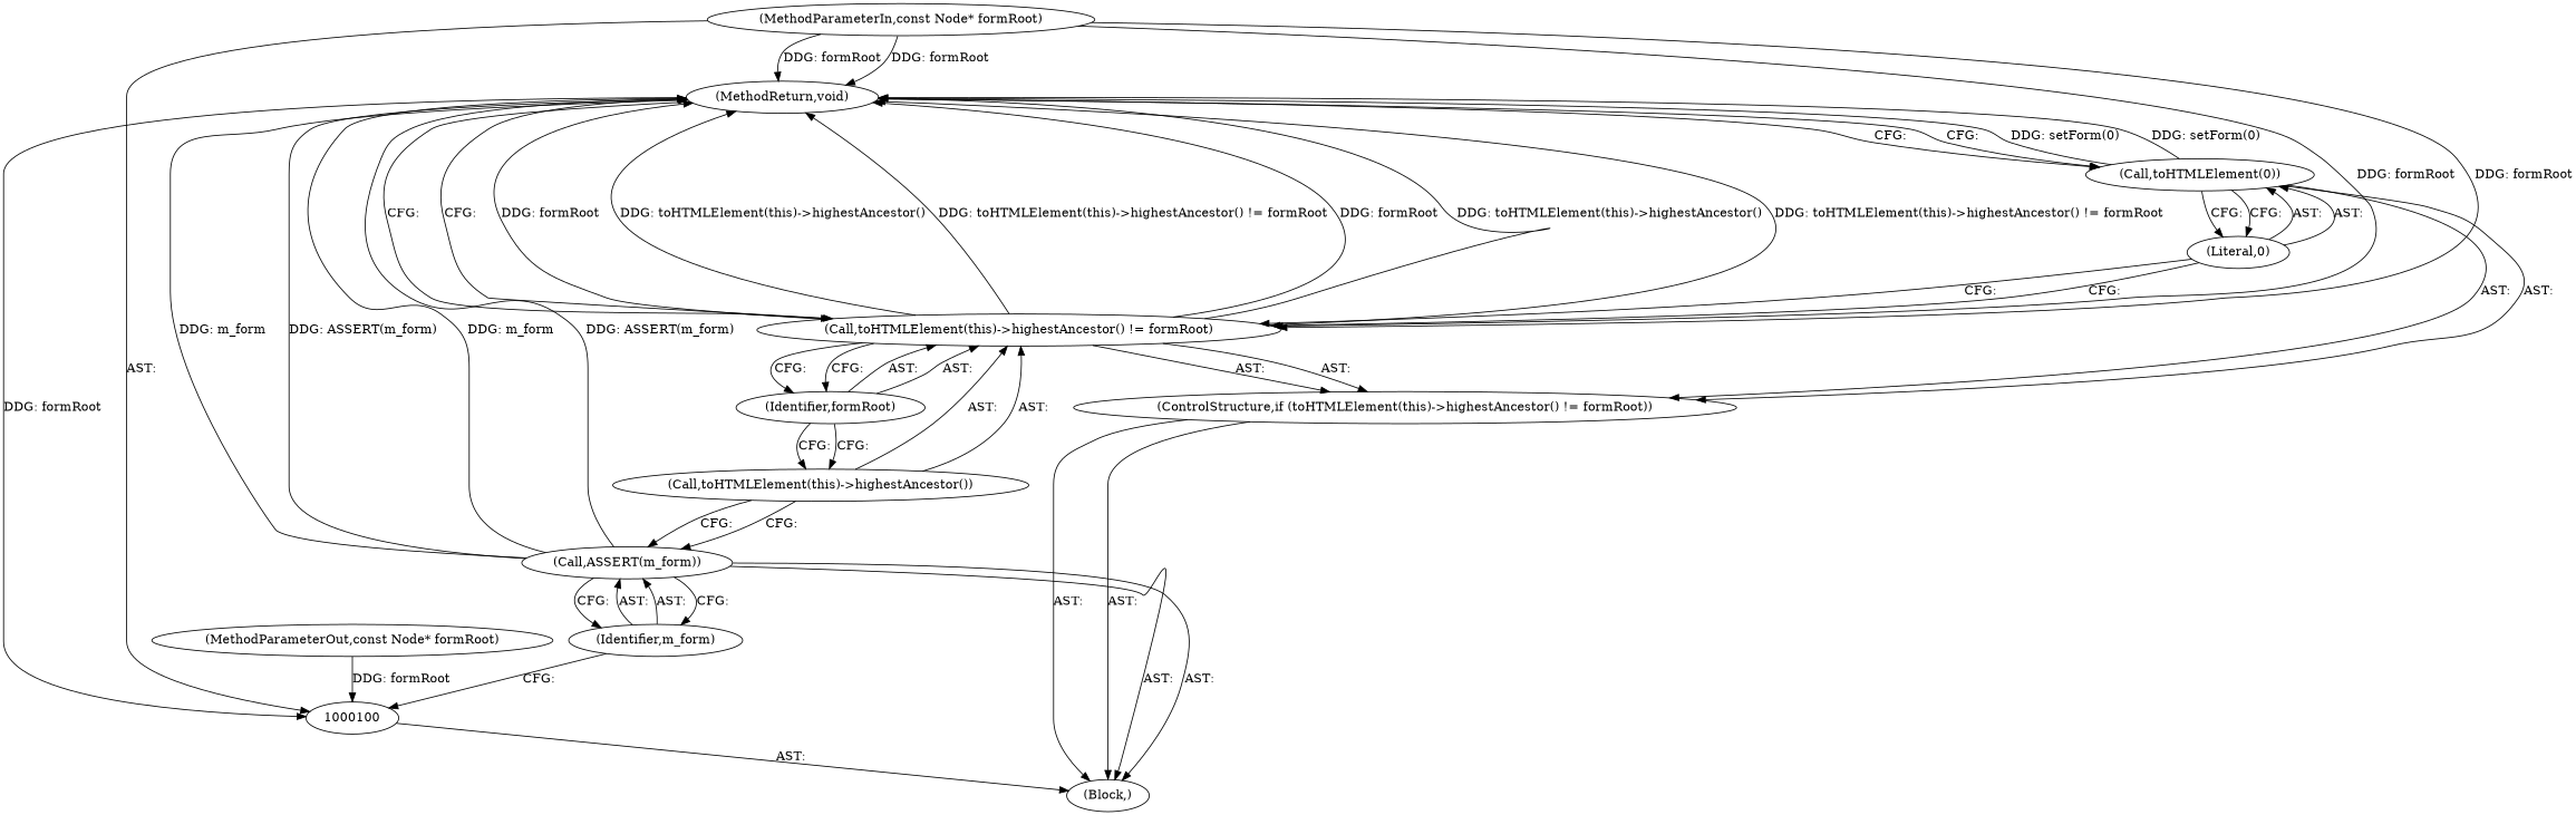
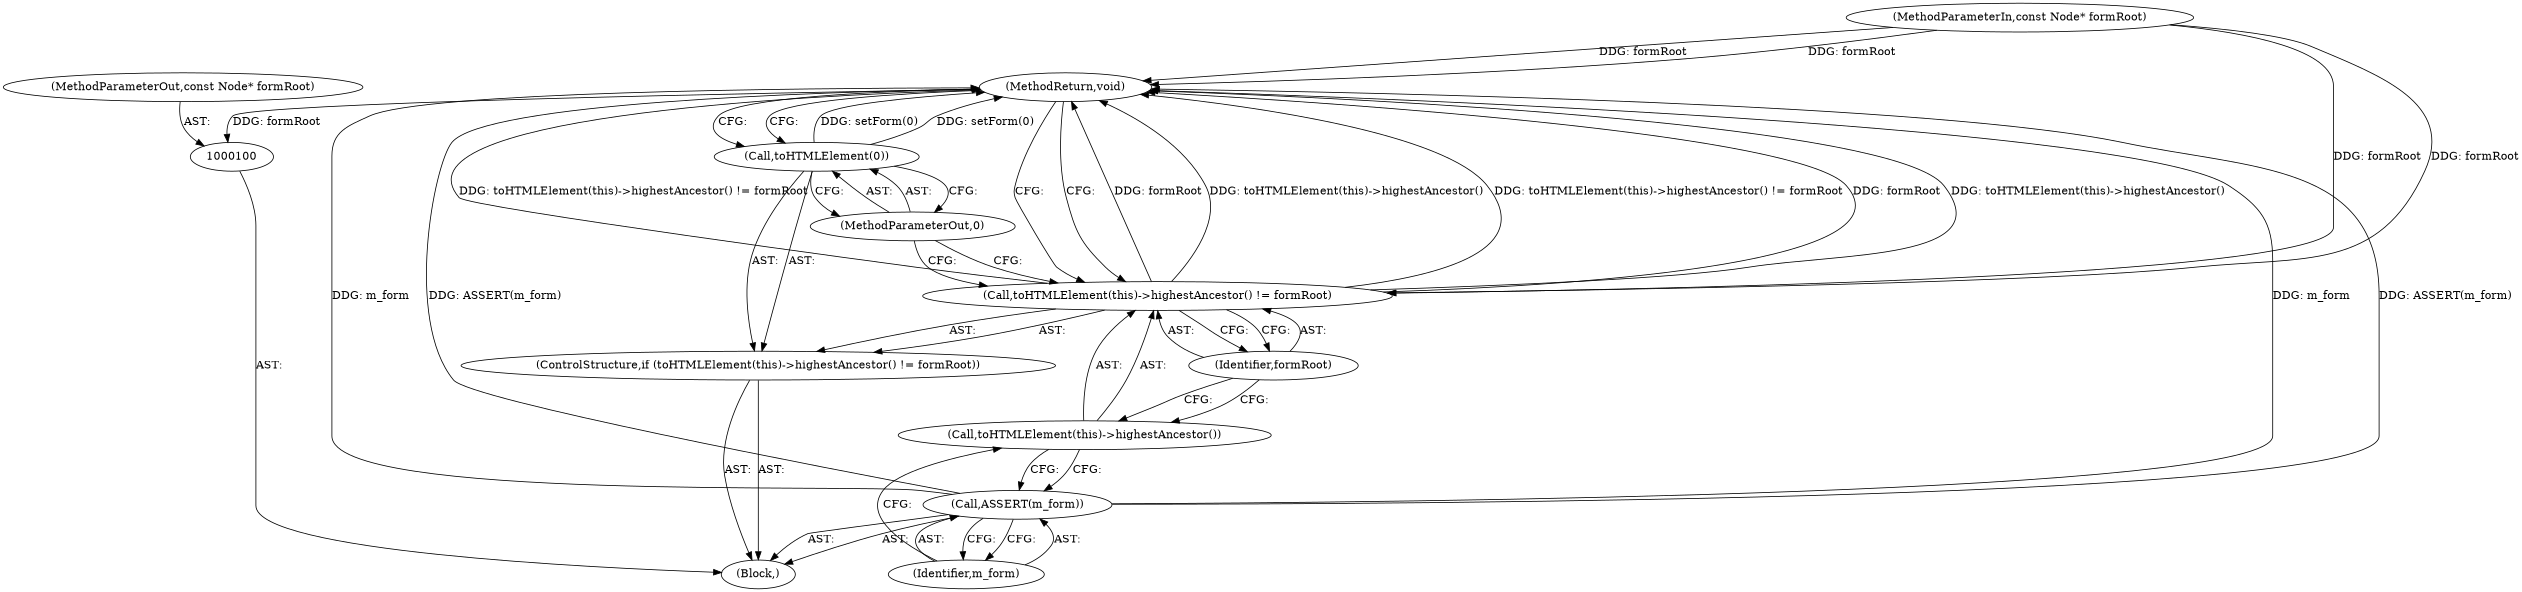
  digraph {
    n1 [label="(MethodReturn,void)"]
    n2 [label="(Call,toHTMLElement(this)->highestAncestor() != formRoot)"]
    n3 [label="(Call,toHTMLElement(0))"]
    1000100
    n5 [label="(ControlStructure,if (toHTMLElement(this)->highestAncestor() != formRoot))"]
    n6 [label="(Identifier,formRoot)"]
-   n7 [label="(Literal,0)"]
+   n7 [label="(MethodParameterOut,0)"]
    n8 [label="(Block,)"]
    n9 [label="(MethodParameterIn,const Node* formRoot)"]
    n10 [label="(MethodParameterOut,const Node* formRoot)"]
    n11 [label="(Identifier,m_form)"]
    n12 [label="(Call,ASSERT(m_form))"]
    n13 [label="(Call,toHTMLElement(this)->highestAncestor())"]
    n1 -> n2 [label="CFG: "]
    n1 -> n2 [label="CFG: "]
    n1 -> n3 [label="CFG: "]
    n1 -> n3 [label="CFG: "]
    n1 -> 1000100 [label="DDG: formRoot"]
    n2 -> n1 [label="DDG: formRoot"]
    n2 -> n1 [label="DDG: toHTMLElement(this)->highestAncestor()"]
    n2 -> n1 [label="DDG: toHTMLElement(this)->highestAncestor() != formRoot"]
    n2 -> n1 [label="DDG: formRoot"]
    n2 -> n1 [label="DDG: toHTMLElement(this)->highestAncestor()"]
    n2 -> n1 [label="DDG: toHTMLElement(this)->highestAncestor() != formRoot"]
    n2 -> n5 [label="AST: "]
    n2 -> n5 [label="AST: "]
    n2 -> n6 [label="CFG: "]
    n2 -> n6 [label="CFG: "]
    n3 -> n1 [label="DDG: setForm(0)"]
    n3 -> n1 [label="DDG: setForm(0)"]
    n3 -> n5 [label="AST: "]
    n3 -> n5 [label="AST: "]
    n3 -> n7 [label="CFG: "]
    n3 -> n7 [label="CFG: "]
    1000100 -> n8 [label="AST: "]
    n5 -> n8 [label="AST: "]
    n5 -> n8 [label="AST: "]
    n6 -> n2 [label="AST: "]
    n6 -> n2 [label="AST: "]
    n6 -> n13 [label="CFG: "]
    n6 -> n13 [label="CFG: "]
    n7 -> n2 [label="CFG: "]
    n7 -> n2 [label="CFG: "]
    n7 -> n3 [label="AST: "]
    n7 -> n3 [label="AST: "]
    n9 -> n1 [label="DDG: formRoot"]
    n9 -> n1 [label="DDG: formRoot"]
    n9 -> n2 [label="DDG: formRoot"]
    n9 -> n2 [label="DDG: formRoot"]
-   n9 -> 1000100 [label="AST: "]
-   n10 -> 1000100 [label="DDG: formRoot"]
-   n11 -> 1000100 [label="CFG: "]
+   n10 -> 1000100 [label="AST: "]
+   n11 -> n13 [label="CFG: "]
    n11 -> n12 [label="AST: "]
    n11 -> n12 [label="AST: "]
    n12 -> n1 [label="DDG: m_form"]
    n12 -> n1 [label="DDG: ASSERT(m_form)"]
    n12 -> n1 [label="DDG: m_form"]
    n12 -> n1 [label="DDG: ASSERT(m_form)"]
    n12 -> n8 [label="AST: "]
    n12 -> n8 [label="AST: "]
    n12 -> n11 [label="CFG: "]
    n12 -> n11 [label="CFG: "]
    n13 -> n2 [label="AST: "]
    n13 -> n2 [label="AST: "]
    n13 -> n12 [label="CFG: "]
    n13 -> n12 [label="CFG: "]
  }
